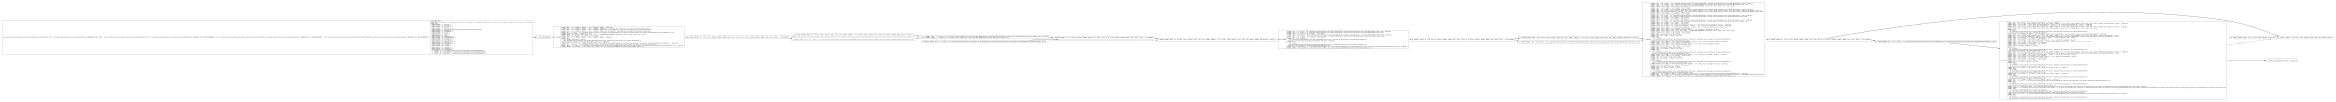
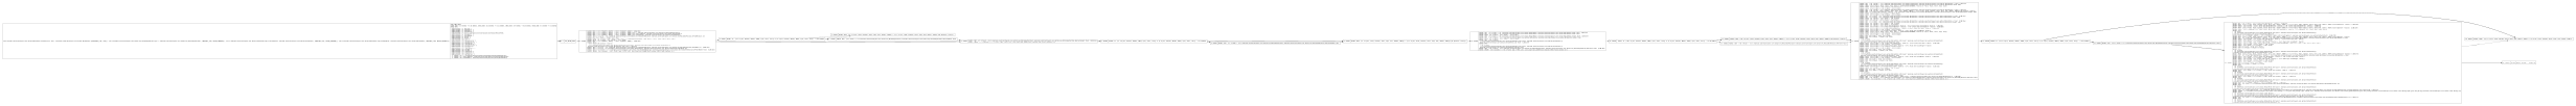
  digraph {
    fontname="JetBrains Mono"
    rankdir=LR
    node [fontname="JetBrains Mono" shape=record]
    edge [fontname="JetBrains Mono" style=bold]
    n1 [label="{0\:\ ?|MTH_ENTER_BLOCK\l}"]
    n2 [label="{2\:\ 0x0000|0x0000: MOVE  (r0 I:??[OBJECT, ARRAY]) = (r25 I:??[OBJECT, ARRAY])  (LINE:238)\l0x0002: MOVE  (r1 I:??[OBJECT, ARRAY]) = (r26 I:??[OBJECT, ARRAY] A[D('c' androidx.constraintlayout.core.motion.key.MotionKeyPosition)]) \l0x0004: MOVE  (r2 I:??[OBJECT, ARRAY]) = (r27 I:??[OBJECT, ARRAY] A[D('startTimePoint' androidx.constraintlayout.core.motion.MotionPaths)]) \l0x0006: MOVE  (r3 I:??[OBJECT, ARRAY]) = (r28 I:??[OBJECT, ARRAY] A[D('endTimePoint' androidx.constraintlayout.core.motion.MotionPaths)]) \l0x0008: IGET  (r4 I:int) = (r1 I:androidx.constraintlayout.core.motion.key.MotionKeyPosition) androidx.constraintlayout.core.motion.key.MotionKeyPosition.mFramePosition int \l0x000a: CAST (r4 I:float) = (float) (r4 I:int) \l0x000b: CONST  (r5 I:??[int, float, short, byte, char]) = (1120403456(0x42c80000, float:100.0) ??[int, float, short, byte, char]) \l0x000d: ARITH  (r4 I:float) = (r4 I:float) \/ (r5 I:float) \l0x000e: MOVE  (r5 I:??[OBJECT, ARRAY]) = (r25 I:??[OBJECT, ARRAY])  (LINE:239)\l0x0010: IPUT  \l  (r4 I:float A[D('position' float)])\l  (r5 I:androidx.constraintlayout.core.motion.MotionPaths A[D('point' androidx.constraintlayout.core.motion.MotionPaths)])\l androidx.constraintlayout.core.motion.MotionPaths.time float  (LINE:240)\l0x0012: IGET  (r6 I:int) = (r1 I:androidx.constraintlayout.core.motion.key.MotionKeyPosition) androidx.constraintlayout.core.motion.key.MotionKeyPosition.mDrawPath int  (LINE:242)\l0x0014: IPUT  (r6 I:int), (r0 I:androidx.constraintlayout.core.motion.MotionPaths) androidx.constraintlayout.core.motion.MotionPaths.mDrawPath int \l0x0016: IGET  (r6 I:float) = (r1 I:androidx.constraintlayout.core.motion.key.MotionKeyPosition) androidx.constraintlayout.core.motion.key.MotionKeyPosition.mPercentWidth float  (LINE:243)\l0x0018: INVOKE  (r6 I:boolean) = (r6 I:float) type: STATIC call: java.lang.Float.isNaN(float):boolean A[MD:(float):boolean (c)]\l}"]
    n3 [label="{3\:\ 0x001c|0x001c: IF  (r6 I:??[int, boolean, OBJECT, ARRAY, byte, short, char]) == (0 ??[int, boolean, OBJECT, ARRAY, byte, short, char])  \-\> B:5:0x0020 \l}"]
    n4 [label="{4\:\ 0x001e|0x001e: MOVE  (r6 I:??[int, float, boolean, short, byte, char, OBJECT, ARRAY]) = (r4 I:??[int, float, boolean, short, byte, char, OBJECT, ARRAY] A[D('position' float)]) \l}"]
    n5 [label="{5\:\ 0x0020|0x0020: IGET  (r6 I:float) = (r1 I:androidx.constraintlayout.core.motion.key.MotionKeyPosition) androidx.constraintlayout.core.motion.key.MotionKeyPosition.mPercentWidth float \l}"]
    n6 [label="{6\:\ 0x0022|0x0022: IGET  (r7 I:float) = (r1 I:androidx.constraintlayout.core.motion.key.MotionKeyPosition) androidx.constraintlayout.core.motion.key.MotionKeyPosition.mPercentHeight float  (LINE:244)\l0x0024: INVOKE  (r7 I:boolean) = (r7 I:float) type: STATIC call: java.lang.Float.isNaN(float):boolean A[MD:(float):boolean (c)]\l}"]
    n7 [label="{7\:\ 0x0028|0x0028: IF  (r7 I:??[int, boolean, OBJECT, ARRAY, byte, short, char]) == (0 ??[int, boolean, OBJECT, ARRAY, byte, short, char])  \-\> B:9:0x002c \l}"]
    n8 [label="{8\:\ 0x002a|0x002a: MOVE  (r7 I:??[int, float, boolean, short, byte, char, OBJECT, ARRAY]) = (r4 I:??[int, float, boolean, short, byte, char, OBJECT, ARRAY] A[D('position' float)]) \l}"]
    n9 [label="{9\:\ 0x002c|0x002c: IGET  (r7 I:float) = (r1 I:androidx.constraintlayout.core.motion.key.MotionKeyPosition) androidx.constraintlayout.core.motion.key.MotionKeyPosition.mPercentHeight float \l}"]
    n10 [label="{10\:\ 0x002e|0x002e: IGET  (r8 I:float) = (r3 I:androidx.constraintlayout.core.motion.MotionPaths) androidx.constraintlayout.core.motion.MotionPaths.width float  (LINE:246)\l0x0030: IGET  (r9 I:float) = (r2 I:androidx.constraintlayout.core.motion.MotionPaths) androidx.constraintlayout.core.motion.MotionPaths.width float \l0x0032: ARITH  (r8 I:float) = (r8 I:float) \- (r9 I:float) \l0x0033: IGET  (r9 I:float) = (r3 I:androidx.constraintlayout.core.motion.MotionPaths) androidx.constraintlayout.core.motion.MotionPaths.height float  (LINE:247)\l0x0035: IGET  (r10 I:float) = (r2 I:androidx.constraintlayout.core.motion.MotionPaths) androidx.constraintlayout.core.motion.MotionPaths.height float \l0x0037: ARITH  (r9 I:float) = (r9 I:float) \- (r10 I:float) \l0x0038: IGET  (r10 I:float) = \l  (r5 I:androidx.constraintlayout.core.motion.MotionPaths A[D('point' androidx.constraintlayout.core.motion.MotionPaths)])\l androidx.constraintlayout.core.motion.MotionPaths.time float  (LINE:249)\l0x003a: IPUT  \l  (r10 I:float)\l  (r5 I:androidx.constraintlayout.core.motion.MotionPaths A[D('point' androidx.constraintlayout.core.motion.MotionPaths)])\l androidx.constraintlayout.core.motion.MotionPaths.position float \l0x003c: IGET  (r10 I:float) = (r1 I:androidx.constraintlayout.core.motion.key.MotionKeyPosition) androidx.constraintlayout.core.motion.key.MotionKeyPosition.mPercentX float  (LINE:251)\l0x003e: INVOKE  (r10 I:boolean) = (r10 I:float) type: STATIC call: java.lang.Float.isNaN(float):boolean A[MD:(float):boolean (c)]\l}"]
    n11 [label="{11\:\ 0x0042|0x0042: IF  (r10 I:??[int, boolean, OBJECT, ARRAY, byte, short, char]) == (0 ??[int, boolean, OBJECT, ARRAY, byte, short, char])  \-\> B:13:0x0046 \l}"]
    n12 [label="{12\:\ 0x0044|0x0044: MOVE  (r10 I:??[int, float, boolean, short, byte, char, OBJECT, ARRAY]) = (r4 I:??[int, float, boolean, short, byte, char, OBJECT, ARRAY] A[D('position' float)]) \l}"]
    n13 [label="{13\:\ 0x0046|0x0046: IGET  (r10 I:float) = (r1 I:androidx.constraintlayout.core.motion.key.MotionKeyPosition) androidx.constraintlayout.core.motion.key.MotionKeyPosition.mPercentX float \l}"]
    n14 [label="{14\:\ 0x0048|0x0048: IGET  (r11 I:float) = (r2 I:androidx.constraintlayout.core.motion.MotionPaths) androidx.constraintlayout.core.motion.MotionPaths.x float  (LINE:253)\l0x004a: IGET  (r12 I:float) = (r2 I:androidx.constraintlayout.core.motion.MotionPaths) androidx.constraintlayout.core.motion.MotionPaths.width float \l0x004c: CONST  (r13 I:??[int, float, short, byte, char]) = (1073741824(0x40000000, float:2.0) ??[int, float, short, byte, char]) \l0x004e: ARITH  (r14 I:float) = (r12 I:float) \/ (r13 I:float) \l0x0050: ARITH  (r14 I:float) = (r14 I:float) + (r11 I:float) \l0x0051: IGET  (r15 I:float) = (r2 I:androidx.constraintlayout.core.motion.MotionPaths) androidx.constraintlayout.core.motion.MotionPaths.y float  (LINE:254)\l0x0053: MOVE  (r16 I:??[int, float, boolean, short, byte, char, OBJECT, ARRAY]) = (r4 I:??[int, float, boolean, short, byte, char, OBJECT, ARRAY] A[D('position' float)]) \l0x0055: IGET  (r4 I:float A[D('position' float)]) = (r2 I:androidx.constraintlayout.core.motion.MotionPaths) androidx.constraintlayout.core.motion.MotionPaths.height float \l0x0057: ARITH  (r17 I:float) = (r4 I:float) \/ (r13 I:float) \l0x0059: ARITH  (r17 I:float) = (r15 I:float) + (r17 I:float) \l0x005b: IGET  (r0 I:float) = (r3 I:androidx.constraintlayout.core.motion.MotionPaths) androidx.constraintlayout.core.motion.MotionPaths.x float  (LINE:255)\l0x005d: IGET  (r2 I:float) = (r3 I:androidx.constraintlayout.core.motion.MotionPaths) androidx.constraintlayout.core.motion.MotionPaths.width float \l0x005f: ARITH  (r2 I:float) = (r2 I:float) \/ (r13 I:float) \l0x0060: ARITH  (r0 I:float) = (r0 I:float) + (r2 I:float) \l0x0061: IGET  (r2 I:float) = (r3 I:androidx.constraintlayout.core.motion.MotionPaths) androidx.constraintlayout.core.motion.MotionPaths.y float  (LINE:256)\l0x0063: IGET  (r1 I:float) = (r3 I:androidx.constraintlayout.core.motion.MotionPaths) androidx.constraintlayout.core.motion.MotionPaths.height float \l0x0065: ARITH  (r1 I:float) = (r1 I:float) \/ (r13 I:float) \l0x0066: ARITH  (r2 I:float) = (r2 I:float) + (r1 I:float) \l0x0067: ARITH  (r1 I:float) = (r0 I:float A[D('endCenterX' float)]) \- (r14 I:float A[D('startCenterX' float)])  (LINE:257)\l0x0069: ARITH  (r13 I:float) = (r2 I:float A[D('endCenterY' float)]) \- (r17 I:float A[D('startCenterY' float)])  (LINE:258)\l0x006b: ARITH  (r19 I:float) = (r1 I:float A[D('pathVectorX' float)]) * (r10 I:float A[D('path' float)])  (LINE:259)\l0x006d: ARITH  (r11 I:float) = (r11 I:float) + (r19 I:float) \l0x006f: ARITH  (r19 I:float) = (r8 I:float A[D('scaleX' float)]) * (r6 I:float A[D('scaleWidth' float)]) \l0x0071: CONST  (r18 I:??[int, float, short, byte, char]) = (1073741824(0x40000000, float:2.0) ??[int, float, short, byte, char]) \l0x0073: ARITH  (r19 I:float) = (r19 I:float) \/ (r18 I:float) \l0x0075: ARITH  (r11 I:float) = (r11 I:float) \- (r19 I:float) \l0x0077: CAST (r11 I:int) = (int) (r11 I:float) \l0x0078: CAST (r11 I:float) = (float) (r11 I:int) \l0x0079: IPUT  \l  (r11 I:float)\l  (r5 I:androidx.constraintlayout.core.motion.MotionPaths A[D('point' androidx.constraintlayout.core.motion.MotionPaths)])\l androidx.constraintlayout.core.motion.MotionPaths.x float \l0x007b: ARITH  (r11 I:float) = (r13 I:float A[D('pathVectorY' float)]) * (r10 I:float A[D('path' float)])  (LINE:260)\l0x007d: ARITH  (r15 I:float) = (r15 I:float) + (r11 I:float) \l0x007e: ARITH  (r11 I:float) = (r9 I:float A[D('scaleY' float)]) * (r7 I:float A[D('scaleHeight' float)]) \l0x0080: ARITH  (r11 I:float) = (r11 I:float) \/ (r18 I:float) \l0x0082: ARITH  (r15 I:float) = (r15 I:float) \- (r11 I:float) \l0x0083: CAST (r11 I:int) = (int) (r15 I:float) \l0x0084: CAST (r11 I:float) = (float) (r11 I:int) \l0x0085: IPUT  \l  (r11 I:float)\l  (r5 I:androidx.constraintlayout.core.motion.MotionPaths A[D('point' androidx.constraintlayout.core.motion.MotionPaths)])\l androidx.constraintlayout.core.motion.MotionPaths.y float \l0x0087: ARITH  (r11 I:float) = (r8 I:float A[D('scaleX' float)]) * (r6 I:float A[D('scaleWidth' float)])  (LINE:261)\l0x0089: ARITH  (r12 I:float) = (r12 I:float) + (r11 I:float) \l0x008a: CAST (r11 I:int) = (int) (r12 I:float) \l0x008b: CAST (r11 I:float) = (float) (r11 I:int) \l0x008c: IPUT  \l  (r11 I:float)\l  (r5 I:androidx.constraintlayout.core.motion.MotionPaths A[D('point' androidx.constraintlayout.core.motion.MotionPaths)])\l androidx.constraintlayout.core.motion.MotionPaths.width float \l0x008e: ARITH  (r11 I:float) = (r9 I:float A[D('scaleY' float)]) * (r7 I:float A[D('scaleHeight' float)])  (LINE:262)\l0x0090: ARITH  (r4 I:float) = (r4 I:float) + (r11 I:float) \l0x0091: CAST (r4 I:int) = (int) (r4 I:float) \l0x0092: CAST (r4 I:float) = (float) (r4 I:int) \l0x0093: IPUT  \l  (r4 I:float)\l  (r5 I:androidx.constraintlayout.core.motion.MotionPaths A[D('point' androidx.constraintlayout.core.motion.MotionPaths)])\l androidx.constraintlayout.core.motion.MotionPaths.height float \l0x0095: MOVE  (r4 I:??[OBJECT, ARRAY]) = (r26 I:??[OBJECT, ARRAY] A[D('c' androidx.constraintlayout.core.motion.key.MotionKeyPosition)])  (LINE:263)\l0x0097: IGET  (r11 I:float) = (r4 I:androidx.constraintlayout.core.motion.key.MotionKeyPosition) androidx.constraintlayout.core.motion.key.MotionKeyPosition.mPercentY float \l0x0099: INVOKE  (r11 I:boolean) = (r11 I:float) type: STATIC call: java.lang.Float.isNaN(float):boolean A[MD:(float):boolean (c)]\l}"]
    n15 [label="{15\:\ 0x009d|0x009d: IF  (r11 I:??[int, boolean, OBJECT, ARRAY, byte, short, char]) == (0 ??[int, boolean, OBJECT, ARRAY, byte, short, char])  \-\> B:17:0x00a1 \l}"]
    n16 [label="{16\:\ 0x009f|0x009f: CONST  (r11 I:??[int, float, boolean, short, byte, char, OBJECT, ARRAY]) = (0 ??[int, float, boolean, short, byte, char, OBJECT, ARRAY]) \l}"]
    n17 [label="{17\:\ 0x00a1|0x00a1: IGET  (r11 I:float) = (r4 I:androidx.constraintlayout.core.motion.key.MotionKeyPosition) androidx.constraintlayout.core.motion.key.MotionKeyPosition.mPercentY float \l}"]
    n18 [label="{18\:\ 0x00a3|0x00a3: NEG  (r12 I:float) = (r13 I:float A[D('pathVectorY' float)])  (LINE:264)\l0x00a4: MOVE  (r15 I:??[int, float, boolean, short, byte, char, OBJECT, ARRAY]) = (r1 I:??[int, float, boolean, short, byte, char, OBJECT, ARRAY] A[D('pathVectorX' float)])  (LINE:265)\l0x00a5: ARITH  (r19 I:float) = (r12 I:float A[D('perpendicularX' float)]) * (r11 I:float A[D('perpendicular' float)])  (LINE:267)\l0x00a7: ARITH  (r20 I:float) = (r15 I:float A[D('perpendicularY' float)]) * (r11 I:float A[D('perpendicular' float)])  (LINE:268)\l0x00a9: MOVE  (r21 I:??[int, float, boolean, short, byte, char, OBJECT, ARRAY]) = (r0 I:??[int, float, boolean, short, byte, char, OBJECT, ARRAY] A[D('endCenterX' float)])  (LINE:269)\l0x00ab: CONST  (r0 I:??[boolean, int, float, short, byte, char] A[D('endCenterX' float)]) = (1 ??[boolean, int, float, short, byte, char]) \l0x00ac: IPUT  \l  (r0 I:int)\l  (r5 I:androidx.constraintlayout.core.motion.MotionPaths A[D('point' androidx.constraintlayout.core.motion.MotionPaths)])\l androidx.constraintlayout.core.motion.MotionPaths.mMode int \l0x00ae: MOVE  (r0 I:??[OBJECT, ARRAY]) = (r27 I:??[OBJECT, ARRAY] A[D('startTimePoint' androidx.constraintlayout.core.motion.MotionPaths)])  (LINE:270)\l0x00b0: MOVE  (r22 I:??[int, float, boolean, short, byte, char, OBJECT, ARRAY]) = (r2 I:??[int, float, boolean, short, byte, char, OBJECT, ARRAY] A[D('endCenterY' float)]) \l0x00b2: IGET  (r2 I:float A[D('endCenterY' float)]) = (r0 I:androidx.constraintlayout.core.motion.MotionPaths) androidx.constraintlayout.core.motion.MotionPaths.x float \l0x00b4: ARITH  (r23 I:float) = (r1 I:float A[D('pathVectorX' float)]) * (r10 I:float A[D('path' float)]) \l0x00b6: ARITH  (r2 I:float) = (r2 I:float) + (r23 I:float) \l0x00b8: ARITH  (r23 I:float) = (r8 I:float A[D('scaleX' float)]) * (r6 I:float A[D('scaleWidth' float)]) \l0x00ba: CONST  (r18 I:??[int, float, short, byte, char]) = (1073741824(0x40000000, float:2.0) ??[int, float, short, byte, char]) \l0x00bc: ARITH  (r23 I:float) = (r23 I:float) \/ (r18 I:float) \l0x00be: ARITH  (r2 I:float) = (r2 I:float) \- (r23 I:float) \l0x00c0: CAST (r2 I:int) = (int) (r2 I:float) \l0x00c1: CAST (r2 I:float) = (float) (r2 I:int) \l0x00c2: IPUT  \l  (r2 I:float)\l  (r5 I:androidx.constraintlayout.core.motion.MotionPaths A[D('point' androidx.constraintlayout.core.motion.MotionPaths)])\l androidx.constraintlayout.core.motion.MotionPaths.x float \l0x00c4: MOVE  (r23 I:??[int, float, boolean, short, byte, char, OBJECT, ARRAY]) = (r1 I:??[int, float, boolean, short, byte, char, OBJECT, ARRAY] A[D('pathVectorX' float)])  (LINE:271)\l0x00c6: IGET  (r1 I:float A[D('pathVectorX' float)]) = (r0 I:androidx.constraintlayout.core.motion.MotionPaths) androidx.constraintlayout.core.motion.MotionPaths.y float \l0x00c8: ARITH  (r24 I:float) = (r13 I:float A[D('pathVectorY' float)]) * (r10 I:float A[D('path' float)]) \l0x00ca: ARITH  (r1 I:float) = (r1 I:float) + (r24 I:float) \l0x00cc: ARITH  (r24 I:float) = (r9 I:float A[D('scaleY' float)]) * (r7 I:float A[D('scaleHeight' float)]) \l0x00ce: ARITH  (r24 I:float) = (r24 I:float) \/ (r18 I:float) \l0x00d0: ARITH  (r1 I:float) = (r1 I:float) \- (r24 I:float) \l0x00d2: CAST (r1 I:int) = (int) (r1 I:float) \l0x00d3: CAST (r1 I:float) = (float) (r1 I:int) \l0x00d1: IPUT  \l  (r1 I:float)\l  (r5 I:androidx.constraintlayout.core.motion.MotionPaths A[D('point' androidx.constraintlayout.core.motion.MotionPaths)])\l androidx.constraintlayout.core.motion.MotionPaths.y float \l0x00d6: ARITH  (r2 I:float) = (r2 I:float) + (r19 I:float A[D('normalX' float)])  (LINE:272)\l0x00d8: IPUT  \l  (r2 I:float)\l  (r5 I:androidx.constraintlayout.core.motion.MotionPaths A[D('point' androidx.constraintlayout.core.motion.MotionPaths)])\l androidx.constraintlayout.core.motion.MotionPaths.x float \l0x00da: ARITH  (r1 I:float) = (r1 I:float) + (r20 I:float A[D('normalY' float)])  (LINE:273)\l0x00dc: IPUT  \l  (r1 I:float)\l  (r5 I:androidx.constraintlayout.core.motion.MotionPaths A[D('point' androidx.constraintlayout.core.motion.MotionPaths)])\l androidx.constraintlayout.core.motion.MotionPaths.y float \l0x00de: MOVE  (r1 I:??[OBJECT, ARRAY]) = (r25 I:??[OBJECT, ARRAY])  (LINE:275)\l0x00e0: IGET  (r2 I:int) = (r1 I:androidx.constraintlayout.core.motion.MotionPaths) androidx.constraintlayout.core.motion.MotionPaths.mAnimateRelativeTo int \l0x00e2: IPUT  \l  (r2 I:int)\l  (r5 I:androidx.constraintlayout.core.motion.MotionPaths A[D('point' androidx.constraintlayout.core.motion.MotionPaths)])\l androidx.constraintlayout.core.motion.MotionPaths.mAnimateRelativeTo int \l0x00e4: IGET  (r2 I:java.lang.String) = (r4 I:androidx.constraintlayout.core.motion.key.MotionKeyPosition) androidx.constraintlayout.core.motion.key.MotionKeyPosition.mTransitionEasing java.lang.String  (LINE:276)\l0x00e6: INVOKE  (r2 I:androidx.constraintlayout.core.motion.utils.Easing) = (r2 I:java.lang.String) type: STATIC call: androidx.constraintlayout.core.motion.utils.Easing.getInterpolator(java.lang.String):androidx.constraintlayout.core.motion.utils.Easing A[MD:(java.lang.String):androidx.constraintlayout.core.motion.utils.Easing (m)]\l0x00ea: IPUT  \l  (r2 I:androidx.constraintlayout.core.motion.utils.Easing)\l  (r5 I:androidx.constraintlayout.core.motion.MotionPaths A[D('point' androidx.constraintlayout.core.motion.MotionPaths)])\l androidx.constraintlayout.core.motion.MotionPaths.mKeyFrameEasing androidx.constraintlayout.core.motion.utils.Easing \l0x00ec: IGET  (r2 I:int) = (r4 I:androidx.constraintlayout.core.motion.key.MotionKeyPosition) androidx.constraintlayout.core.motion.key.MotionKeyPosition.mPathMotionArc int  (LINE:277)\l0x00ee: IPUT  \l  (r2 I:int)\l  (r5 I:androidx.constraintlayout.core.motion.MotionPaths A[D('point' androidx.constraintlayout.core.motion.MotionPaths)])\l androidx.constraintlayout.core.motion.MotionPaths.mPathMotionArc int \l}"]
    n19 [label="{19\:\ 0x00f0|RETURN\l|0x00f0: RETURN    (LINE:278)\l}"]
    n20 [label="{void androidx.constraintlayout.core.motion.MotionPaths.initPath((r25 'this' I:androidx.constraintlayout.core.motion.MotionPaths A[IMMUTABLE_TYPE, THIS]), (r26 I:androidx.constraintlayout.core.motion.key.MotionKeyPosition A[D('c' androidx.constraintlayout.core.motion.key.MotionKeyPosition), IMMUTABLE_TYPE, METHOD_ARGUMENT]), (r27 I:androidx.constraintlayout.core.motion.MotionPaths A[D('startTimePoint' androidx.constraintlayout.core.motion.MotionPaths), IMMUTABLE_TYPE, METHOD_ARGUMENT]), (r28 I:androidx.constraintlayout.core.motion.MotionPaths A[D('endTimePoint' androidx.constraintlayout.core.motion.MotionPaths), IMMUTABLE_TYPE, METHOD_ARGUMENT]))  | USE_LINES_HINTS\lCROSS_EDGE: B:17:0x00a1 \-\> B:18:0x00a3, CROSS_EDGE: B:13:0x0046 \-\> B:14:0x0048, CROSS_EDGE: B:9:0x002c \-\> B:10:0x002e, CROSS_EDGE: B:5:0x0020 \-\> B:6:0x0022\lDebug Info:\l  0x000e\-0x0055: r4 'position' F\l  0x0061\-0x00ab: r0 'endCenterX' F\l  0x0067\-0x00b2: r2 'endCenterY' F\l  0x0069\-0x00c6: r1 'pathVectorX' F\l  0x0010\-0x00f0: r5 'point' Landroidx\/constraintlayout\/core\/motion\/MotionPaths;\l  0x0022\-0x00f0: r6 'scaleWidth' F\l  0x002e\-0x00f0: r7 'scaleHeight' F\l  0x0033\-0x00f0: r8 'scaleX' F\l  0x0038\-0x00f0: r9 'scaleY' F\l  0x0048\-0x00f0: r10 'path' F\l  0x00a3\-0x00f0: r11 'perpendicular' F\l  0x00a4\-0x00f0: r12 'perpendicularX' F\l  0x006b\-0x00f0: r13 'pathVectorY' F\l  0x0051\-0x00f0: r14 'startCenterX' F\l  0x00a5\-0x00f0: r15 'perpendicularY' F\l  0x0055\-0x00f0: r16 'position' F\l  0x005b\-0x00f0: r17 'startCenterY' F\l  0x00a7\-0x00f0: r19 'normalX' F\l  0x00a9\-0x00f0: r20 'normalY' F\l  0x00ab\-0x00f0: r21 'endCenterX' F\l  0x00b2\-0x00f0: r22 'endCenterY' F\l  0x00c6\-0x00f0: r23 'pathVectorX' F\l  \-1 \-0x00f0: r26 'c' Landroidx\/constraintlayout\/core\/motion\/key\/MotionKeyPosition;\l  \-1 \-0x00f0: r27 'startTimePoint' Landroidx\/constraintlayout\/core\/motion\/MotionPaths;\l  \-1 \-0x00f0: r28 'endTimePoint' Landroidx\/constraintlayout\/core\/motion\/MotionPaths;\l}"]
    n1 -> n2 [style=solid]
    n2 -> n3 [style=solid]
    n3 -> n4 [style=solid]
    n3 -> n5
-   n4 -> n6
+   n2 -> n6
    n5 -> n6 [style=solid]
    n6 -> n7
    n7 -> n8
-   n9 -> n7
+   n7 -> n9
    n8 -> n10 [style=solid]
    n9 -> n8 [style=solid]
    n10 -> n11 [style=solid]
    n11 -> n12
    n11 -> n13 [style=solid]
    n12 -> n14
    n13 -> n14 [style=solid]
    n14 -> n15 [style=solid]
    n15 -> n16
    n15 -> n17
    n17 -> n18
    n18 -> n16 [style=solid]
    n18 -> n19
    n20 -> n1
  }
